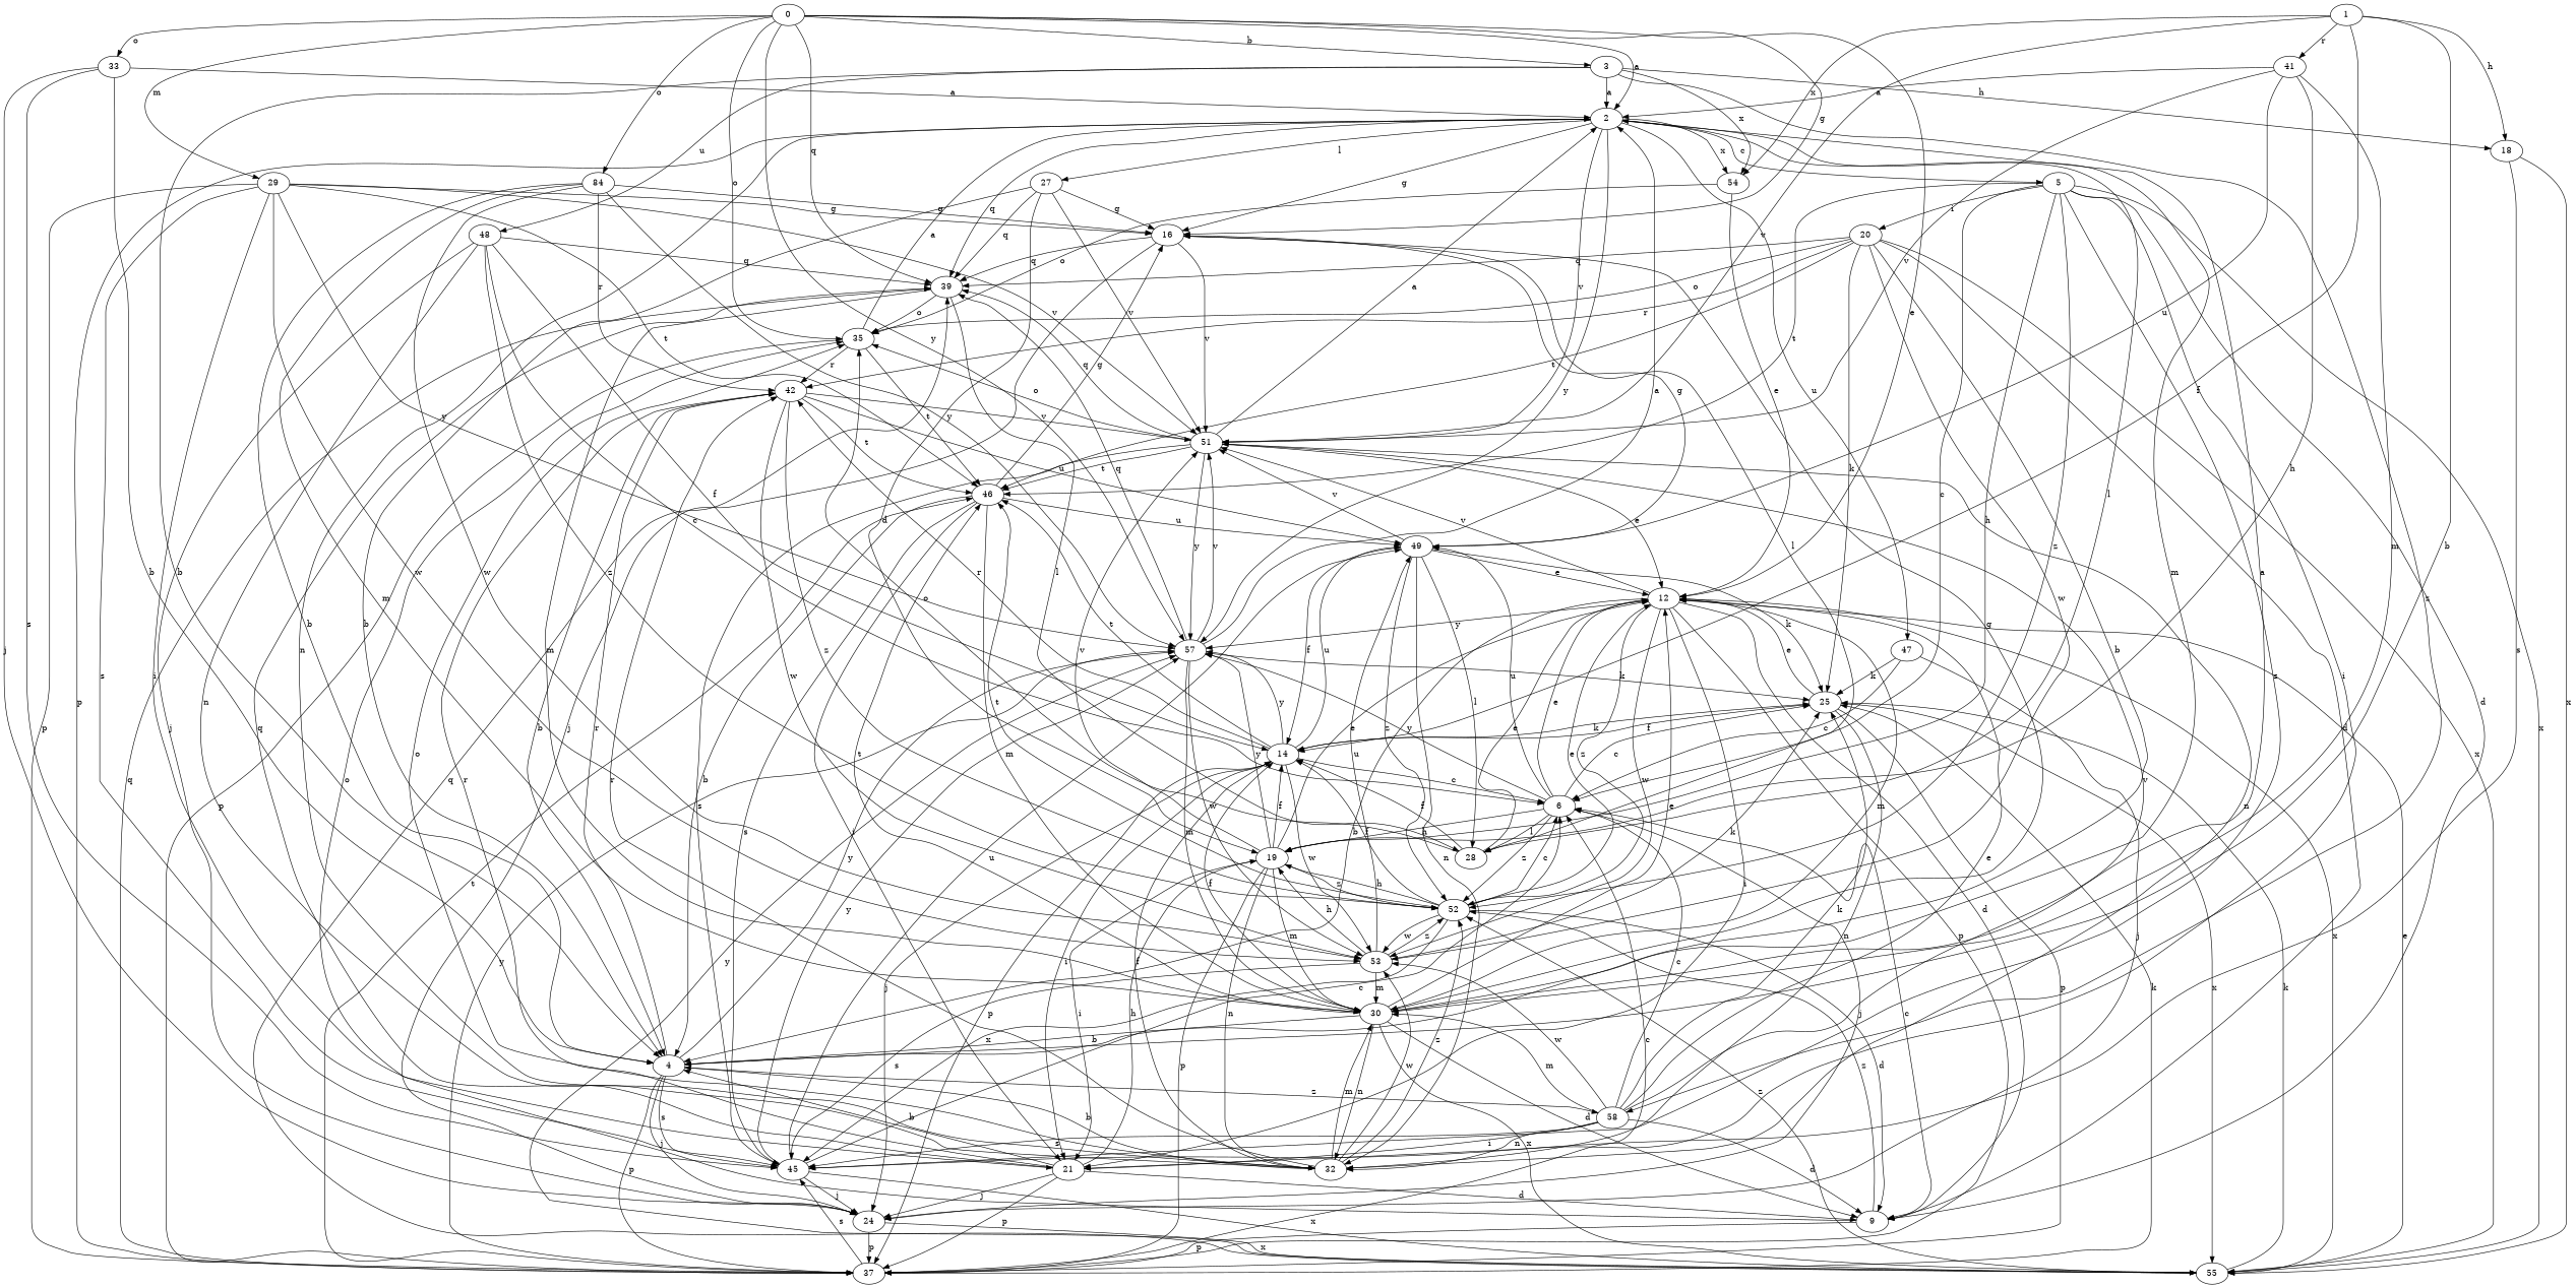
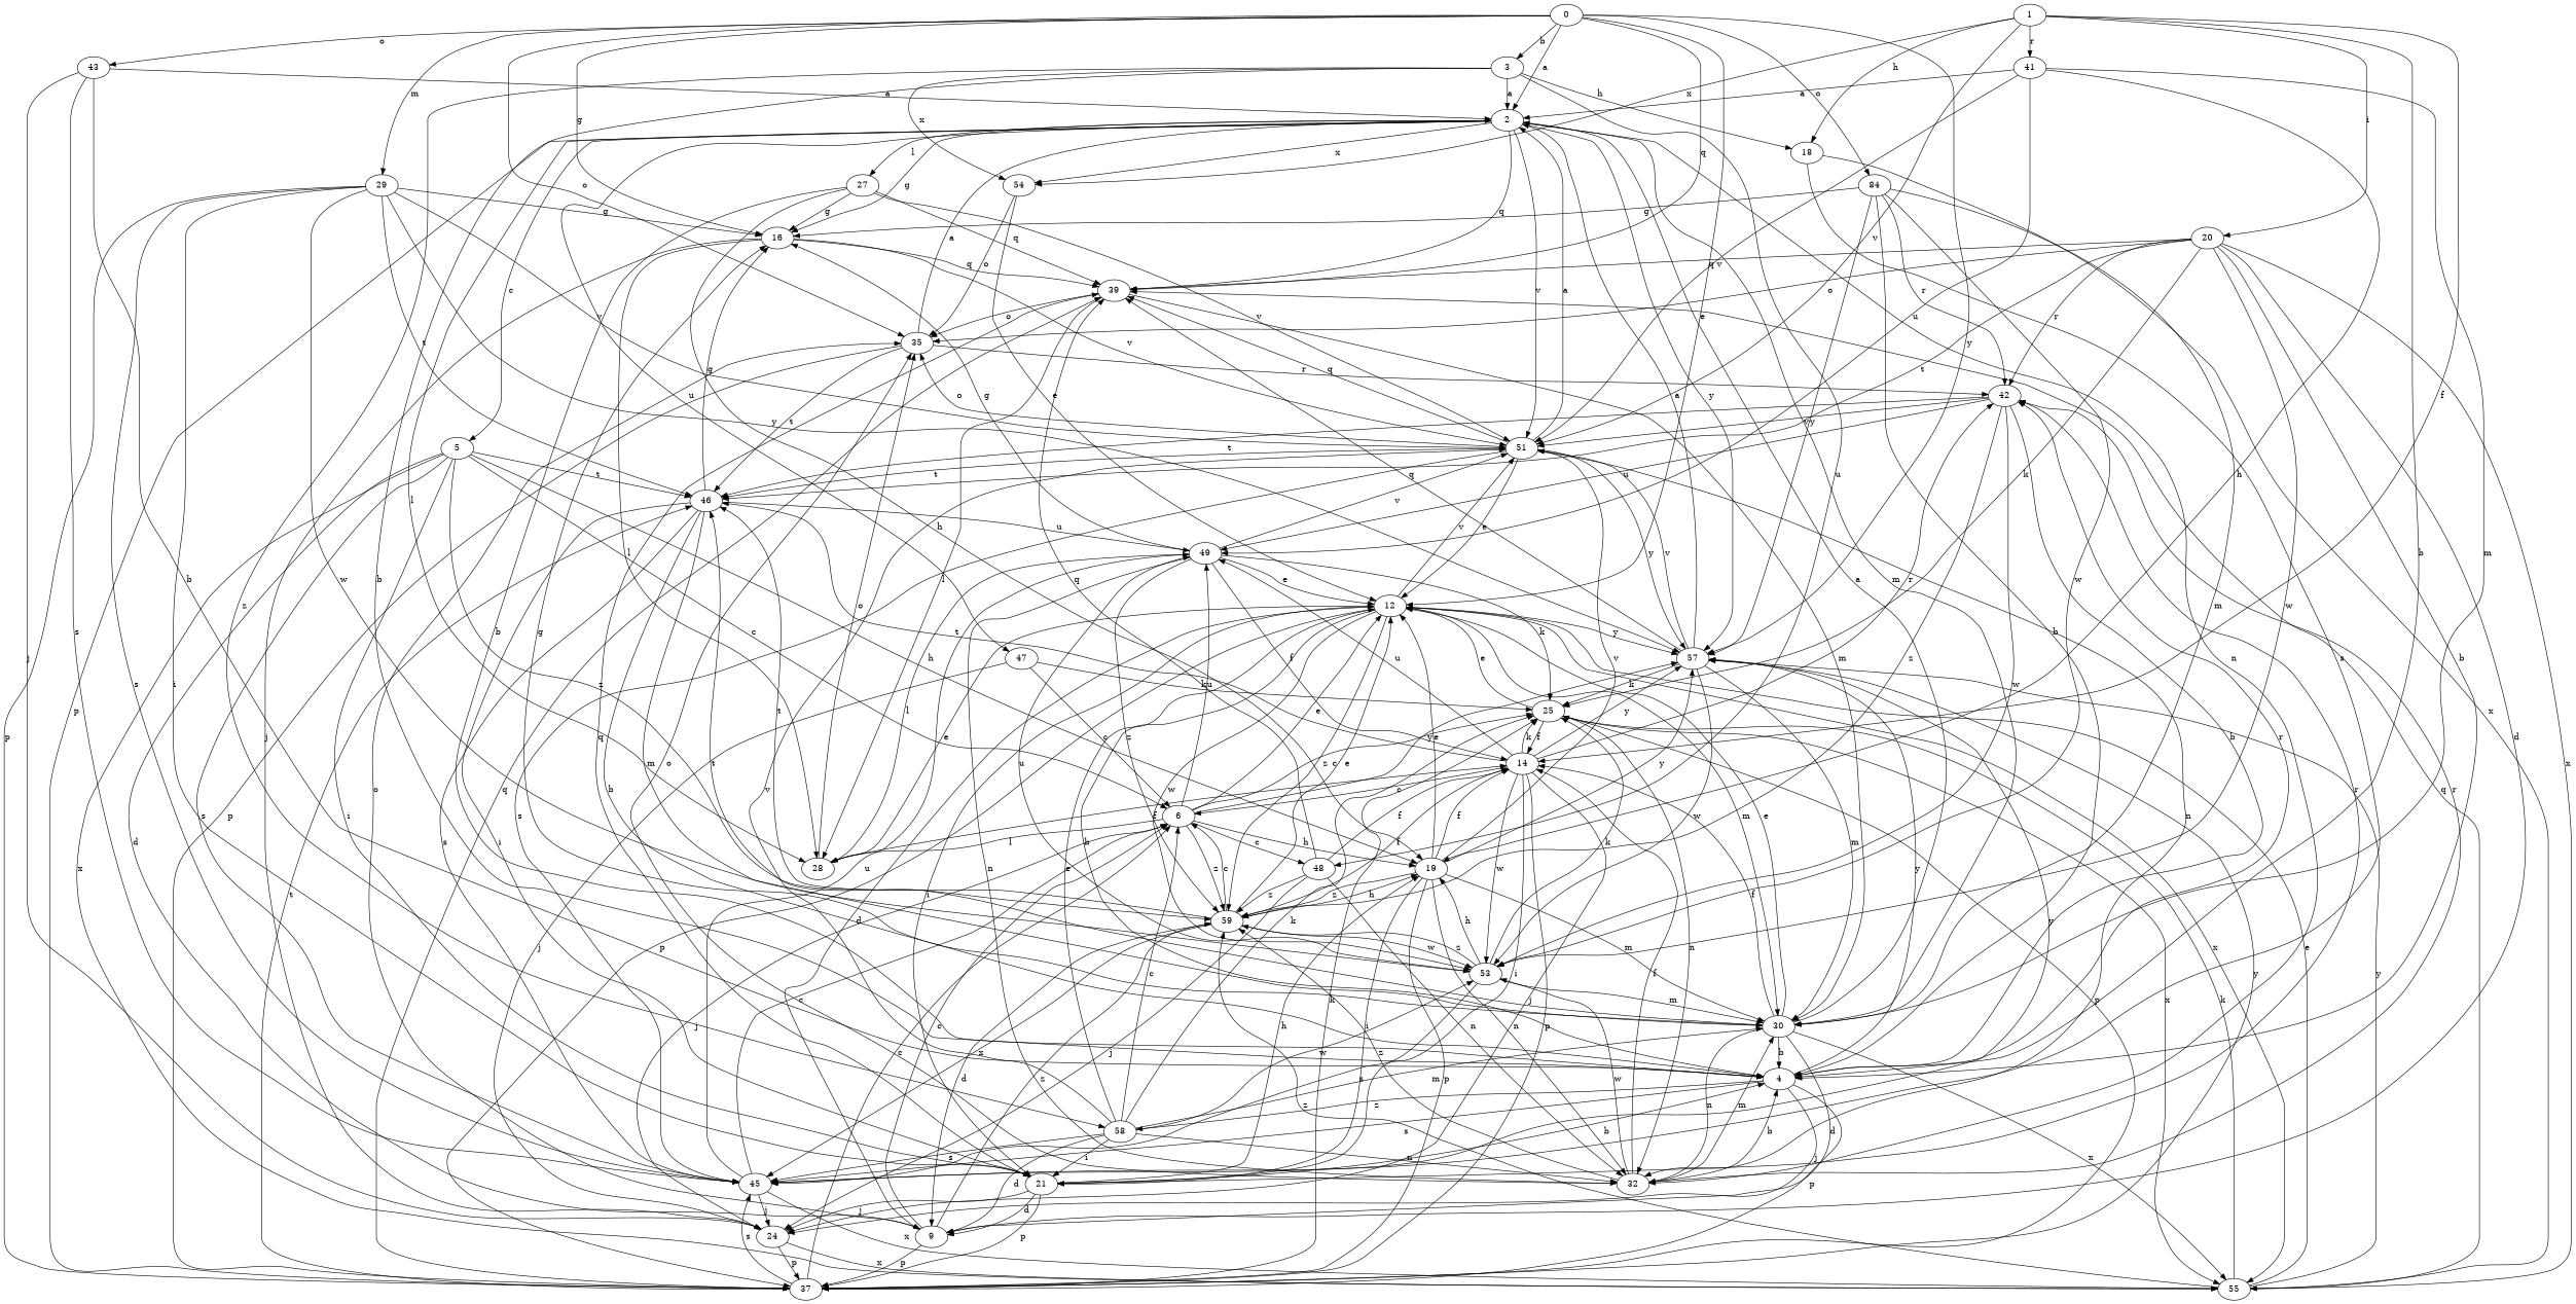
  strict digraph {
    0
    2
    3
    12
    16
    29
-   33
+   33 [label=43]
    n8 [label=84]
    35
    39
    57
    51
    54
    5
    27
    28
    30
    32
    37
    47
    4
    18
    48
    58
    9
    21
    55
-   59 [label=52]
+   59
    53
    24
    45
    46
    42
    25
    1
    14
    41
    6
    49
    19
    20
    0 -> 2 [label=a]
    0 -> 3 [label=b]
    0 -> 12 [label=e]
    0 -> 16 [label=g]
    0 -> 29 [label=m]
    0 -> 33 [label=o]
    0 -> n8 [label=o]
    0 -> 35 [label=o]
    0 -> 39 [label=q]
    0 -> 57 [label=y]
    2 -> 16 [label=g]
    2 -> 39 [label=q]
    2 -> 57 [label=y]
    2 -> 51 [label=v]
    2 -> 54 [label=x]
    2 -> 5 [label=c]
    2 -> 27 [label=l]
    2 -> 28 [label=l]
    2 -> 30 [label=m]
    2 -> 32 [label=n]
    2 -> 37 [label=p]
    2 -> 47 [label=u]
    3 -> 2 [label=a]
    3 -> 54 [label=x]
    3 -> 4 [label=b]
    3 -> 18 [label=h]
    3 -> 48 [label=u]
    3 -> 58 [label=z]
    12 -> 57 [label=y]
    12 -> 51 [label=v]
    12 -> 30 [label=m]
    12 -> 37 [label=p]
    12 -> 4 [label=b]
    12 -> 9 [label=d]
    12 -> 21 [label=i]
    12 -> 55 [label=x]
    12 -> 59 [label=z]
    12 -> 53 [label=w]
    16 -> 39 [label=q]
    16 -> 51 [label=v]
    16 -> 28 [label=l]
    16 -> 24 [label=j]
    29 -> 16 [label=g]
    29 -> 57 [label=y]
    29 -> 51 [label=v]
    29 -> 37 [label=p]
    29 -> 21 [label=i]
    29 -> 53 [label=w]
    29 -> 45 [label=s]
    29 -> 46 [label=t]
    33 -> 2 [label=a]
    33 -> 4 [label=b]
    33 -> 24 [label=j]
    33 -> 45 [label=s]
    n8 -> 16 [label=g]
    n8 -> 57 [label=y]
    n8 -> 30 [label=m]
    n8 -> 4 [label=b]
    n8 -> 53 [label=w]
    n8 -> 42 [label=r]
    35 -> 2 [label=a]
    35 -> 37 [label=p]
    35 -> 46 [label=t]
    35 -> 42 [label=r]
    39 -> 35 [label=o]
    39 -> 28 [label=l]
    39 -> 30 [label=m]
    57 -> 2 [label=a]
    57 -> 39 [label=q]
    57 -> 51 [label=v]
    57 -> 30 [label=m]
    57 -> 53 [label=w]
    57 -> 25 [label=k]
    51 -> 2 [label=a]
    51 -> 12 [label=e]
    51 -> 35 [label=o]
    51 -> 39 [label=q]
    51 -> 57 [label=y]
    51 -> 32 [label=n]
    51 -> 45 [label=s]
    51 -> 46 [label=t]
    54 -> 12 [label=e]
    54 -> 35 [label=o]
    5 -> 9 [label=d]
    5 -> 21 [label=i]
    5 -> 55 [label=x]
    5 -> 59 [label=z]
    5 -> 45 [label=s]
    5 -> 46 [label=t]
    5 -> 6 [label=c]
    5 -> 19 [label=h]
-   5 -> 20 [label=i]
+   1 -> 20 [label=i]
    27 -> 16 [label=g]
    27 -> 39 [label=q]
    27 -> 51 [label=v]
    27 -> 4 [label=b]
-   27 -> 19 [label=d]
+   27 -> 19 [label=h]
    28 -> 12 [label=e]
    28 -> 35 [label=o]
    28 -> 14 [label=f]
    30 -> 2 [label=a]
    30 -> 12 [label=e]
    30 -> 16 [label=g]
    30 -> 32 [label=n]
    30 -> 4 [label=b]
    30 -> 9 [label=d]
    30 -> 55 [label=x]
    30 -> 46 [label=t]
    30 -> 14 [label=f]
    32 -> 35 [label=o]
    32 -> 30 [label=m]
    32 -> 4 [label=b]
    32 -> 59 [label=z]
    32 -> 53 [label=w]
    32 -> 42 [label=r]
    32 -> 14 [label=f]
    37 -> 39 [label=q]
    37 -> 57 [label=y]
    37 -> 45 [label=s]
    37 -> 46 [label=t]
    37 -> 25 [label=k]
    37 -> 6 [label=c]
    47 -> 24 [label=j]
    47 -> 25 [label=k]
    47 -> 6 [label=c]
    4 -> 57 [label=y]
    4 -> 37 [label=p]
    4 -> 58 [label=z]
    4 -> 24 [label=j]
    4 -> 45 [label=s]
    4 -> 42 [label=r]
    18 -> 55 [label=x]
    18 -> 45 [label=s]
    48 -> 39 [label=q]
    48 -> 32 [label=n]
    48 -> 59 [label=z]
    48 -> 24 [label=j]
    48 -> 14 [label=f]
-   48 -> 6 [label=c]
+   6 -> 48 [label=c]
    58 -> 12 [label=e]
    58 -> 51 [label=v]
    58 -> 30 [label=m]
    58 -> 32 [label=n]
    58 -> 9 [label=d]
    58 -> 21 [label=i]
    58 -> 53 [label=w]
    58 -> 45 [label=s]
    58 -> 25 [label=k]
    58 -> 6 [label=c]
    9 -> 35 [label=o]
    9 -> 37 [label=p]
    9 -> 59 [label=z]
    9 -> 6 [label=c]
    21 -> 39 [label=q]
    21 -> 37 [label=p]
    21 -> 4 [label=b]
    21 -> 9 [label=d]
    21 -> 24 [label=j]
    21 -> 42 [label=r]
    21 -> 19 [label=h]
    55 -> 12 [label=e]
    55 -> 39 [label=q]
    55 -> 57 [label=y]
    55 -> 59 [label=z]
    55 -> 25 [label=k]
    59 -> 12 [label=e]
    59 -> 9 [label=d]
    59 -> 53 [label=w]
    59 -> 45 [label=x]
    59 -> 46 [label=t]
    59 -> 14 [label=f]
    59 -> 6 [label=c]
    59 -> 19 [label=h]
    53 -> 30 [label=m]
    53 -> 59 [label=z]
    53 -> 45 [label=s]
    53 -> 25 [label=k]
    53 -> 49 [label=u]
    53 -> 19 [label=h]
    24 -> 37 [label=p]
    24 -> 55 [label=x]
    45 -> 57 [label=y]
    45 -> 55 [label=x]
    45 -> 24 [label=j]
    45 -> 6 [label=c]
    45 -> 49 [label=u]
    46 -> 16 [label=g]
    46 -> 30 [label=m]
    46 -> 4 [label=b]
    46 -> 21 [label=i]
    46 -> 45 [label=s]
    46 -> 49 [label=u]
    42 -> 51 [label=v]
    42 -> 4 [label=b]
    42 -> 59 [label=z]
    42 -> 53 [label=w]
    42 -> 46 [label=t]
    42 -> 49 [label=u]
    25 -> 12 [label=e]
    25 -> 32 [label=n]
    25 -> 37 [label=p]
    25 -> 55 [label=x]
    25 -> 14 [label=f]
    1 -> 51 [label=v]
    1 -> 54 [label=x]
    1 -> 4 [label=b]
    1 -> 18 [label=h]
    1 -> 14 [label=f]
    1 -> 41 [label=r]
    14 -> 57 [label=y]
    14 -> 37 [label=p]
    14 -> 21 [label=i]
    14 -> 53 [label=w]
    14 -> 24 [label=j]
    14 -> 46 [label=t]
    14 -> 42 [label=r]
    14 -> 25 [label=k]
    14 -> 6 [label=c]
    14 -> 49 [label=u]
    41 -> 2 [label=a]
    41 -> 51 [label=v]
    41 -> 30 [label=m]
    41 -> 49 [label=u]
    41 -> 19 [label=h]
    6 -> 12 [label=e]
    6 -> 57 [label=y]
    6 -> 28 [label=l]
    6 -> 59 [label=z]
    6 -> 24 [label=j]
    6 -> 25 [label=c]
    6 -> 49 [label=u]
    6 -> 19 [label=h]
    49 -> 12 [label=e]
    49 -> 16 [label=g]
    49 -> 51 [label=v]
    49 -> 28 [label=l]
    49 -> 32 [label=n]
    49 -> 59 [label=z]
    49 -> 25 [label=k]
    49 -> 14 [label=f]
    19 -> 12 [label=e]
    19 -> 57 [label=y]
    19 -> 51 [label=v]
    19 -> 30 [label=m]
    19 -> 32 [label=n]
    19 -> 37 [label=p]
    19 -> 21 [label=i]
    19 -> 59 [label=z]
    19 -> 14 [label=f]
    20 -> 35 [label=o]
    20 -> 39 [label=q]
    20 -> 4 [label=b]
    20 -> 9 [label=d]
    20 -> 55 [label=x]
    20 -> 53 [label=w]
    20 -> 46 [label=t]
    20 -> 42 [label=r]
    20 -> 25 [label=k]
  }
